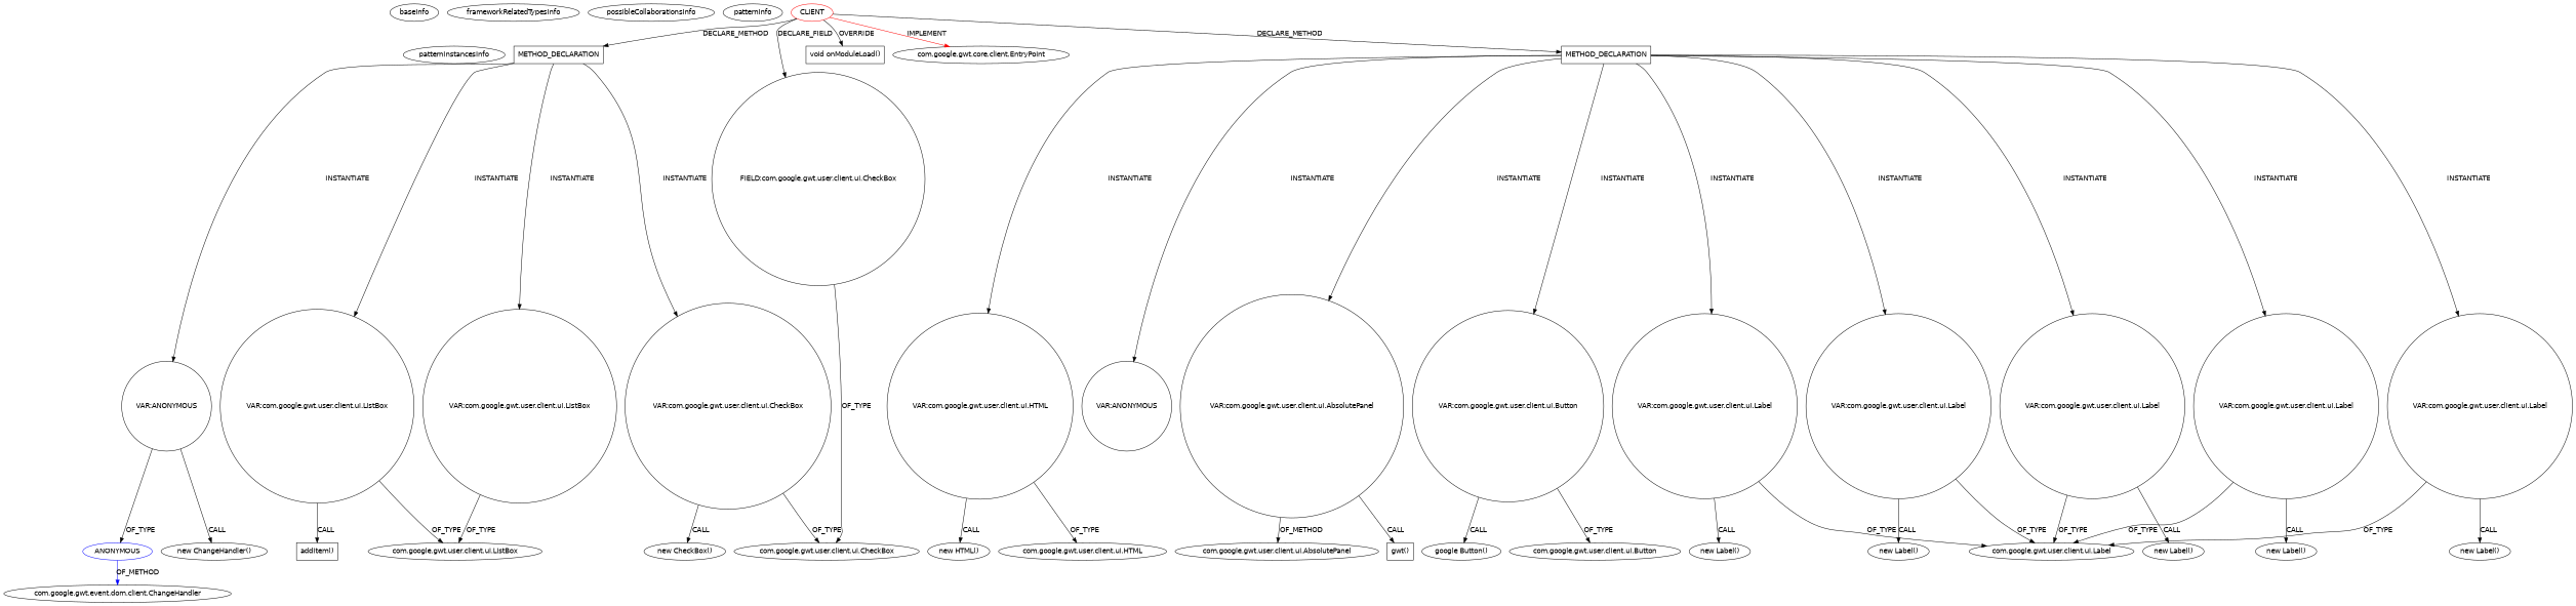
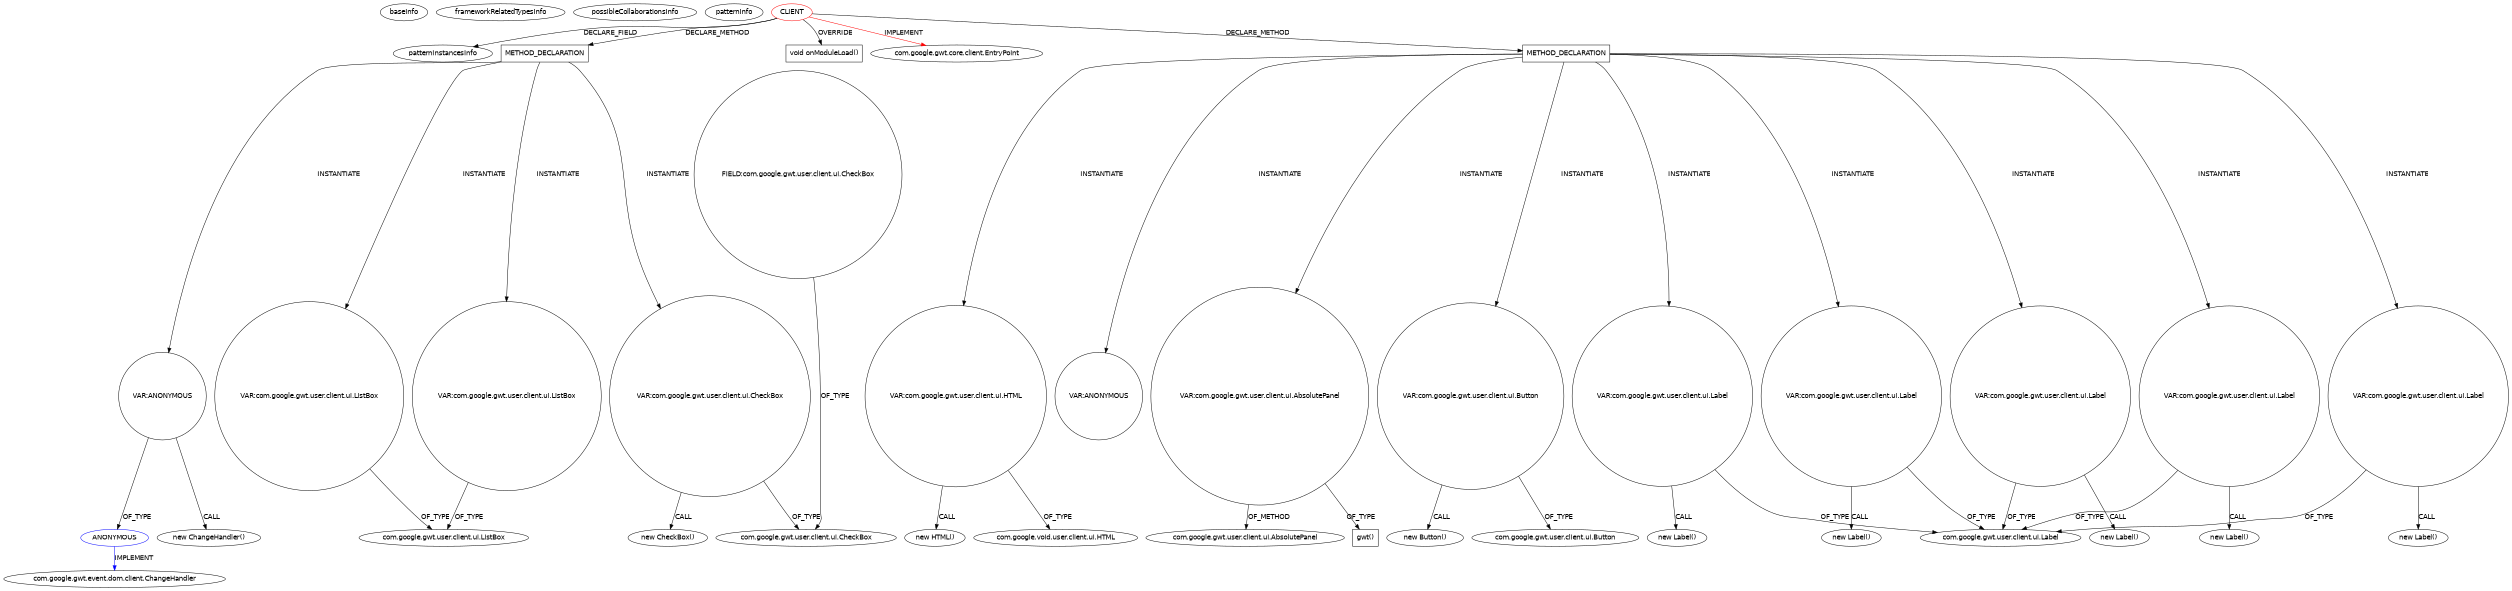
  digraph {
    fontname="DejaVu Sans"
    node [fontname="DejaVu Sans" isFrameworkType=false vertexType=VARIABLE_EXPRESION]
    edge [fontname="DejaVu Sans"]
    baseInfo [category=pattern graphId=477 isAnonymous=false possibleRelation=true isFrameworkType="" vertexType=""]
    frameworkRelatedTypesInfo [0="com.google.gwt.core.client.EntryPoint" isFrameworkType="" vertexType=""]
    possibleCollaborationsInfo [0="477~INSTANTIATION-CLIENT_METHOD_DECLARATION-~com.google.gwt.core.client.EntryPoint ~com.google.gwt.event.dom.client.ChangeHandler ~false~true" isFrameworkType="" vertexType=""]
    patternInfo [frequency=2.0 patternRootClient=0 isFrameworkType="" vertexType=""]
    patternInstancesInfo [0="spydon-esiade~/spydon-esiade/esiade-master/src/net/esiade/client/Esiade.java~Esiade~4504" 1="DeannaSurma-Census~/DeannaSurma-Census/Census-master/src/com/cs4302/census/client/Census.java~Census~109" isFrameworkType="" vertexType=""]
    n6 [label="com.google.gwt.event.dom.client.ChangeHandler" vertexType=FRAMEWORK_INTERFACE_TYPE]
    n7 [color=blue label=ANONYMOUS vertexType=REFERENCE_ANONYMOUS_DECLARATION]
    n8 [label="VAR:ANONYMOUS" shape=circle]
    n9 [label="new ChangeHandler()" vertexType=CONSTRUCTOR_CALL]
    n10 [label=METHOD_DECLARATION shape=box vertexType=CLIENT_METHOD_DECLARATION]
    n11 [label="VAR:com.google.gwt.user.client.ui.CheckBox" shape=circle]
    n12 [label="VAR:com.google.gwt.user.client.ui.ListBox" shape=circle]
    n13 [label="VAR:com.google.gwt.user.client.ui.ListBox" shape=circle]
    n14 [label="com.google.gwt.user.client.ui.CheckBox" vertexType=FRAMEWORK_CLASS_TYPE]
    n15 [label="new CheckBox()" vertexType=CONSTRUCTOR_CALL]
-   n16 [label="addItem()" shape=box vertexType=INSIDE_CALL]
    n17 [label="com.google.gwt.user.client.ui.ListBox" vertexType=FRAMEWORK_CLASS_TYPE]
    n18 [color=red label=CLIENT vertexType=ROOT_CLIENT_CLASS_DECLARATION]
    n19 [label="FIELD:com.google.gwt.user.client.ui.CheckBox" shape=circle vertexType=FIELD_DECLARATION]
    n20 [label="void onModuleLoad()" shape=box vertexType=OVERRIDING_METHOD_DECLARATION]
    n21 [label="com.google.gwt.core.client.EntryPoint" vertexType=FRAMEWORK_INTERFACE_TYPE]
    n22 [label=METHOD_DECLARATION shape=box vertexType=CLIENT_METHOD_DECLARATION]
    n23 [label="VAR:com.google.gwt.user.client.ui.Label" shape=circle]
    n24 [label="VAR:com.google.gwt.user.client.ui.Label" shape=circle]
    n25 [label="VAR:com.google.gwt.user.client.ui.Label" shape=circle]
    n26 [label="VAR:com.google.gwt.user.client.ui.Label" shape=circle]
    n27 [label="VAR:com.google.gwt.user.client.ui.Label" shape=circle]
    n28 [label="VAR:com.google.gwt.user.client.ui.HTML" shape=circle]
    n29 [label="VAR:ANONYMOUS" shape=circle]
    n30 [label="VAR:com.google.gwt.user.client.ui.AbsolutePanel" shape=circle]
    n31 [label="VAR:com.google.gwt.user.client.ui.Button" shape=circle]
    n32 [label="com.google.gwt.user.client.ui.Label" vertexType=FRAMEWORK_CLASS_TYPE]
    n33 [label="new Label()" vertexType=CONSTRUCTOR_CALL]
    n34 [label="new Label()" vertexType=CONSTRUCTOR_CALL]
    n35 [label="new Label()" vertexType=CONSTRUCTOR_CALL]
    n36 [label="new Label()" vertexType=CONSTRUCTOR_CALL]
    n37 [label="new Label()" vertexType=CONSTRUCTOR_CALL]
    n38 [label="new HTML()" vertexType=CONSTRUCTOR_CALL]
-   n39 [label="com.google.gwt.user.client.ui.HTML" vertexType=FRAMEWORK_CLASS_TYPE]
+   n39 [label="com.google.void.user.client.ui.HTML" vertexType=FRAMEWORK_CLASS_TYPE]
    n40 [label="com.google.gwt.user.client.ui.AbsolutePanel" vertexType=FRAMEWORK_CLASS_TYPE]
    n41 [label="gwt()" shape=box vertexType=INSIDE_CALL]
-   n42 [label="google Button()" vertexType=CONSTRUCTOR_CALL]
+   n42 [label="new Button()" vertexType=CONSTRUCTOR_CALL]
    n43 [label="com.google.gwt.user.client.ui.Button" vertexType=FRAMEWORK_CLASS_TYPE]
-   n7 -> n6 [color=blue label=OF_METHOD]
+   n7 -> n6 [color=blue label=IMPLEMENT]
    n8 -> n7 [label=OF_TYPE]
    n8 -> n9 [label=CALL]
    n10 -> n8 [label=INSTANTIATE]
    n10 -> n11 [label=INSTANTIATE]
    n10 -> n12 [label=INSTANTIATE]
    n10 -> n13 [label=INSTANTIATE]
    n11 -> n14 [label=OF_TYPE]
    n11 -> n15 [label=CALL]
-   n12 -> n16 [label=CALL]
    n12 -> n17 [label=OF_TYPE]
    n13 -> n17 [label=OF_TYPE]
    n18 -> n10 [label=DECLARE_METHOD]
-   n18 -> n19 [label=DECLARE_FIELD]
+   n18 -> patternInstancesInfo [label=DECLARE_FIELD]
    n18 -> n20 [label=OVERRIDE]
    n18 -> n21 [color=red label=IMPLEMENT]
    n18 -> n22 [label=DECLARE_METHOD]
    n19 -> n14 [label=OF_TYPE]
    n22 -> n23 [label=INSTANTIATE]
    n22 -> n24 [label=INSTANTIATE]
    n22 -> n25 [label=INSTANTIATE]
    n22 -> n26 [label=INSTANTIATE]
    n22 -> n27 [label=INSTANTIATE]
    n22 -> n28 [label=INSTANTIATE]
    n22 -> n29 [label=INSTANTIATE]
    n22 -> n30 [label=INSTANTIATE]
    n22 -> n31 [label=INSTANTIATE]
    n23 -> n32 [label=OF_TYPE]
    n23 -> n33 [label=CALL]
    n24 -> n32 [label=OF_TYPE]
    n24 -> n34 [label=CALL]
    n25 -> n32 [label=OF_TYPE]
    n25 -> n35 [label=CALL]
    n26 -> n32 [label=OF_TYPE]
    n26 -> n36 [label=CALL]
    n27 -> n32 [label=OF_TYPE]
    n27 -> n37 [label=CALL]
    n28 -> n38 [label=CALL]
    n28 -> n39 [label=OF_TYPE]
    n30 -> n40 [label=OF_METHOD]
-   n30 -> n41 [label=CALL]
+   n30 -> n41 [label=OF_TYPE]
    n31 -> n42 [label=CALL]
    n31 -> n43 [label=OF_TYPE]
  }
